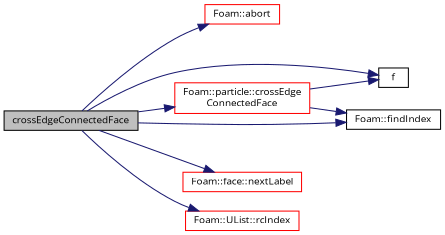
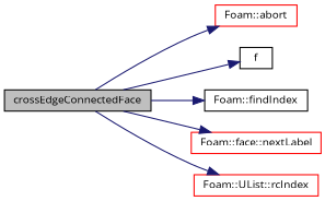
  digraph {
    fontname="Open Sans"
    rankdir=LR
    node [color=red fontname="Open Sans" fontsize=10 shape=record]
    edge [color=midnightblue fontname="Open Sans" fontsize=10 labelfontname=FreeSans labelfontsize=10 style=solid]
    n1 [color=black fillcolor=grey75 fontcolor=black height=0.2 label=crossEdgeConnectedFace style=filled width=0.4]
    n2 [height=0.2 label="Foam::abort" width=0.4]
-   n3 [height=0.2 label="Foam::particle::crossEdge\lConnectedFace" width=0.4]
    n4 [color=black height=0.2 label=f width=0.4]
    n5 [color=black height=0.2 label="Foam::findIndex" width=0.4]
    n6 [height=0.2 label="Foam::face::nextLabel" width=0.4]
    n7 [height=0.2 label="Foam::UList::rcIndex" width=0.4]
    n1 -> n2
-   n1 -> n3
    n1 -> n4
    n1 -> n5
    n1 -> n6
    n1 -> n7
-   n3 -> n4
-   n3 -> n5
  }
